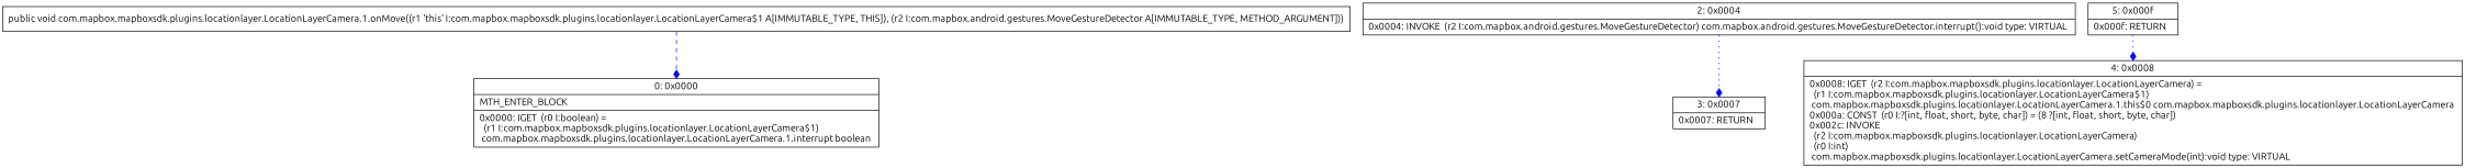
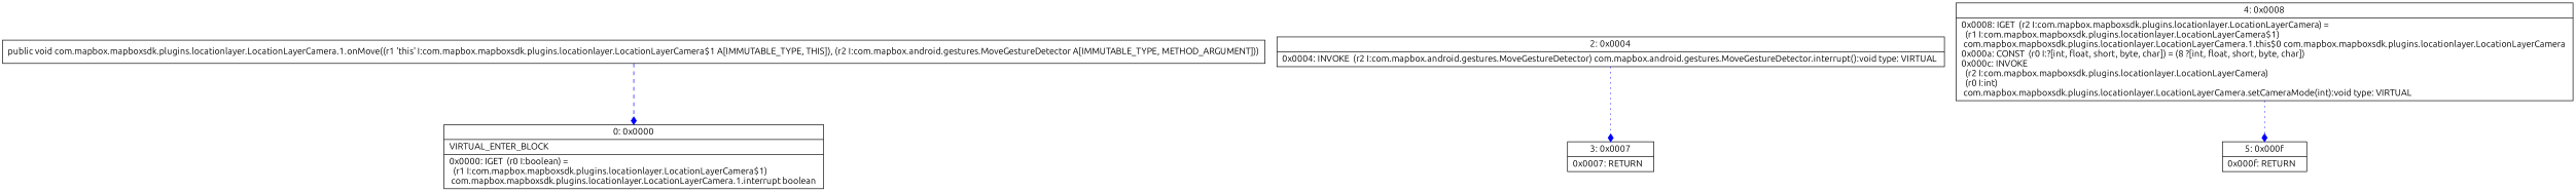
  digraph {
    fontname=Ubuntu
    node [fontname=Ubuntu shape=record]
    edge [arrowhead=diamond color=blue fontname=Ubuntu style=dotted]
-   n1 [label="{0\:\ 0x0000|MTH_ENTER_BLOCK\l|0x0000: IGET  (r0 I:boolean) = \l  (r1 I:com.mapbox.mapboxsdk.plugins.locationlayer.LocationLayerCamera$1)\l com.mapbox.mapboxsdk.plugins.locationlayer.LocationLayerCamera.1.interrupt boolean \l}"]
+   n1 [label="{0\:\ 0x0000|VIRTUAL_ENTER_BLOCK\l|0x0000: IGET  (r0 I:boolean) = \l  (r1 I:com.mapbox.mapboxsdk.plugins.locationlayer.LocationLayerCamera$1)\l com.mapbox.mapboxsdk.plugins.locationlayer.LocationLayerCamera.1.interrupt boolean \l}"]
    n2 [label="{2\:\ 0x0004|0x0004: INVOKE  (r2 I:com.mapbox.android.gestures.MoveGestureDetector) com.mapbox.android.gestures.MoveGestureDetector.interrupt():void type: VIRTUAL \l}"]
    n3 [label="{3\:\ 0x0007|0x0007: RETURN   \l}"]
-   n4 [label="{4\:\ 0x0008|0x0008: IGET  (r2 I:com.mapbox.mapboxsdk.plugins.locationlayer.LocationLayerCamera) = \l  (r1 I:com.mapbox.mapboxsdk.plugins.locationlayer.LocationLayerCamera$1)\l com.mapbox.mapboxsdk.plugins.locationlayer.LocationLayerCamera.1.this$0 com.mapbox.mapboxsdk.plugins.locationlayer.LocationLayerCamera \l0x000a: CONST  (r0 I:?[int, float, short, byte, char]) = (8 ?[int, float, short, byte, char]) \l0x002c: INVOKE  \l  (r2 I:com.mapbox.mapboxsdk.plugins.locationlayer.LocationLayerCamera)\l  (r0 I:int)\l com.mapbox.mapboxsdk.plugins.locationlayer.LocationLayerCamera.setCameraMode(int):void type: VIRTUAL \l}"]
+   n4 [label="{4\:\ 0x0008|0x0008: IGET  (r2 I:com.mapbox.mapboxsdk.plugins.locationlayer.LocationLayerCamera) = \l  (r1 I:com.mapbox.mapboxsdk.plugins.locationlayer.LocationLayerCamera$1)\l com.mapbox.mapboxsdk.plugins.locationlayer.LocationLayerCamera.1.this$0 com.mapbox.mapboxsdk.plugins.locationlayer.LocationLayerCamera \l0x000a: CONST  (r0 I:?[int, float, short, byte, char]) = (8 ?[int, float, short, byte, char]) \l0x000c: INVOKE  \l  (r2 I:com.mapbox.mapboxsdk.plugins.locationlayer.LocationLayerCamera)\l  (r0 I:int)\l com.mapbox.mapboxsdk.plugins.locationlayer.LocationLayerCamera.setCameraMode(int):void type: VIRTUAL \l}"]
    n5 [label="{5\:\ 0x000f|0x000f: RETURN   \l}"]
    n6 [label="{public void com.mapbox.mapboxsdk.plugins.locationlayer.LocationLayerCamera.1.onMove((r1 'this' I:com.mapbox.mapboxsdk.plugins.locationlayer.LocationLayerCamera$1 A[IMMUTABLE_TYPE, THIS]), (r2 I:com.mapbox.android.gestures.MoveGestureDetector A[IMMUTABLE_TYPE, METHOD_ARGUMENT])) }"]
    n2 -> n3
-   n5 -> n4
+   n4 -> n5
    n6 -> n1 [style=dashed]
  }
